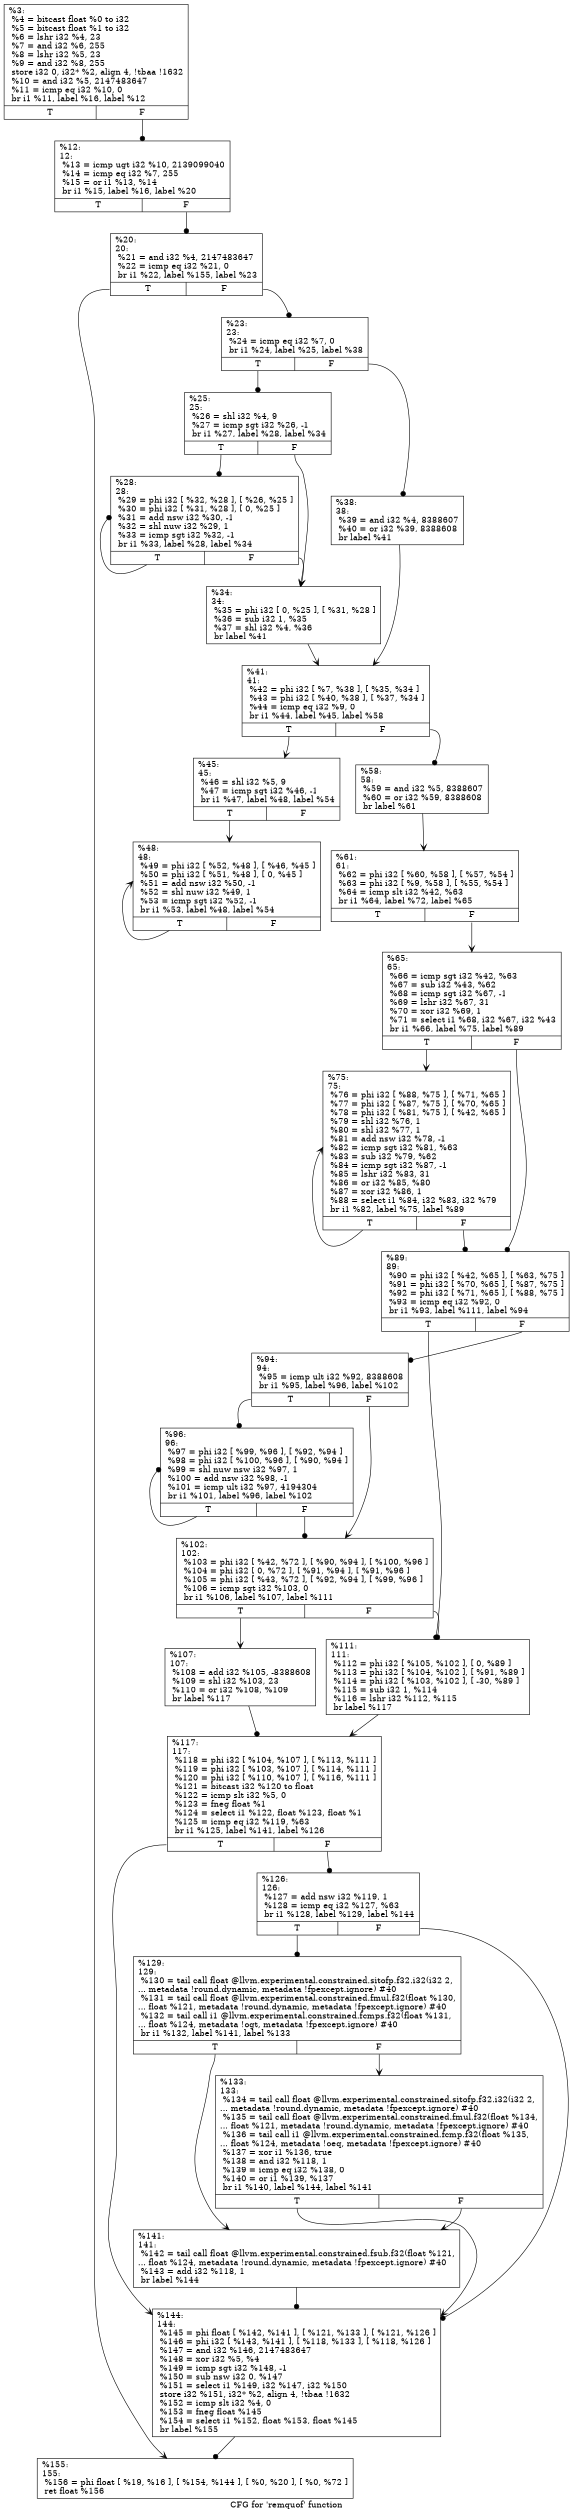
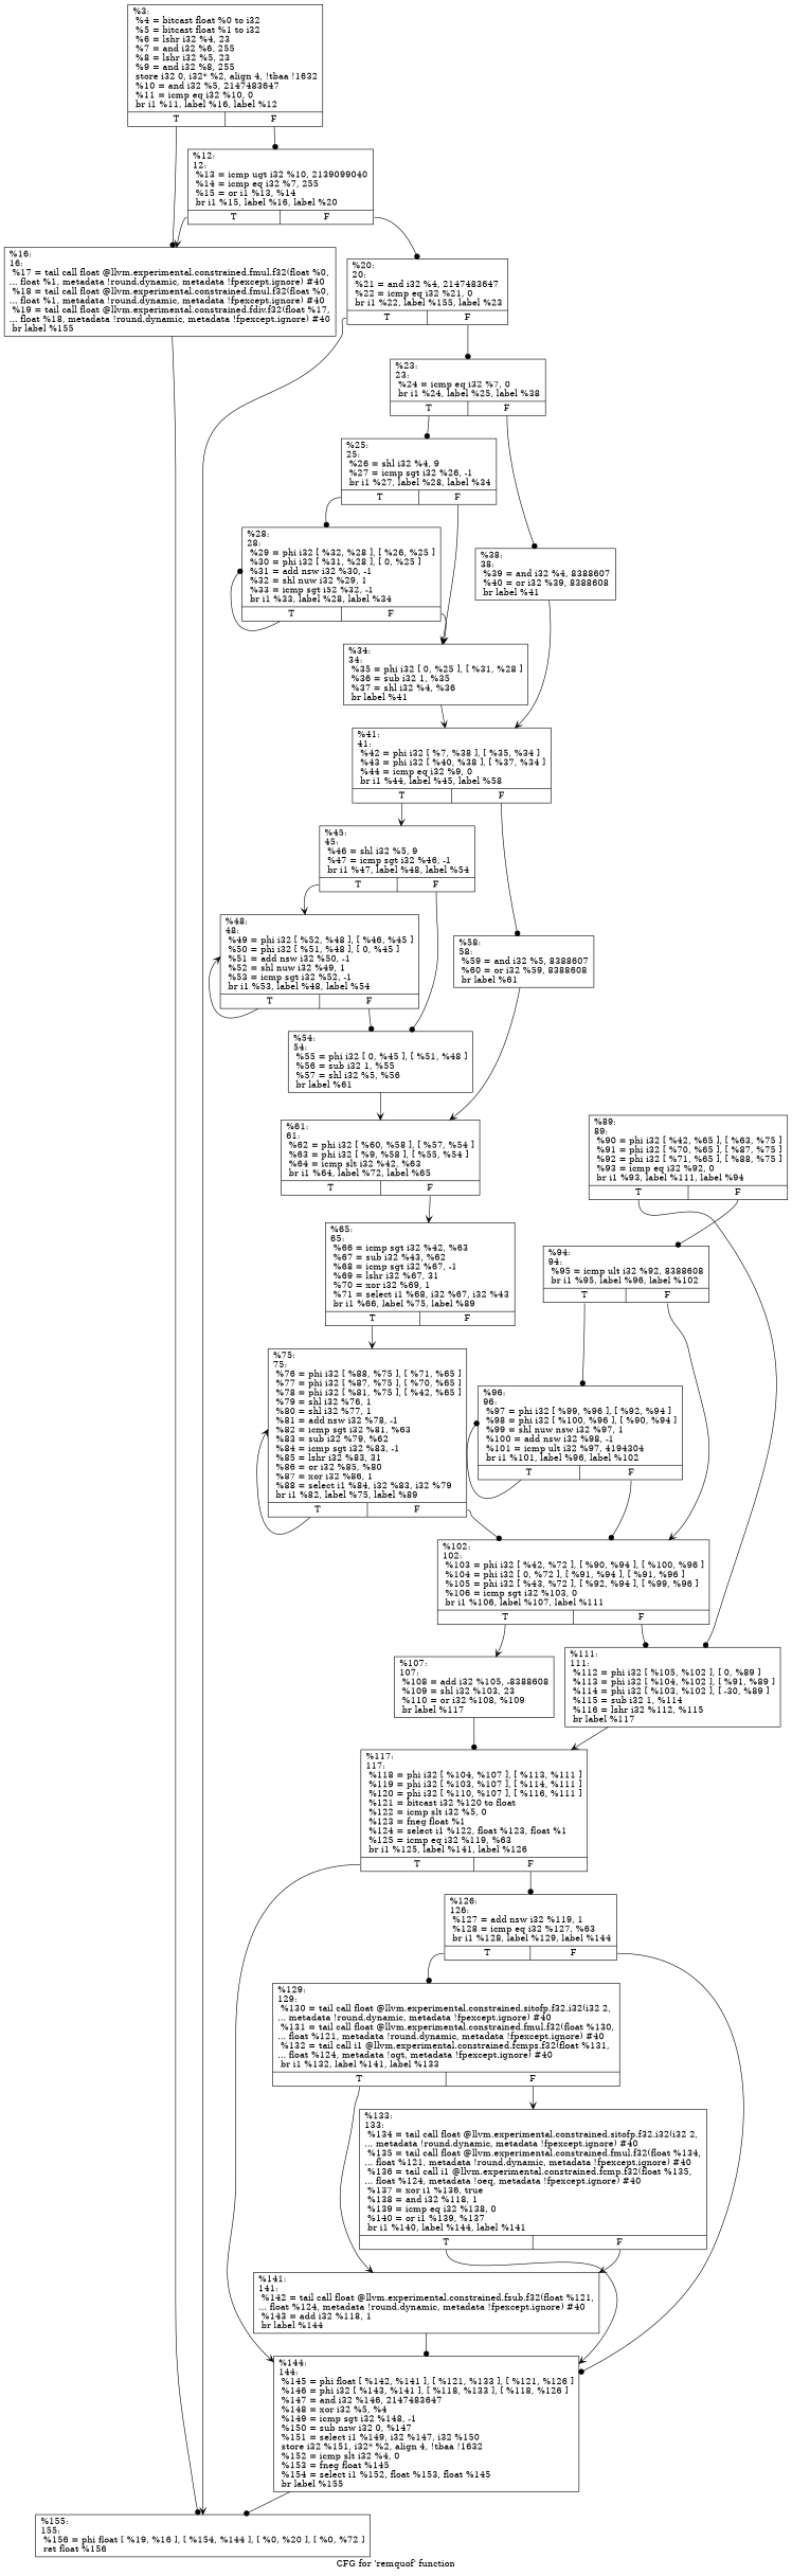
  digraph {
    label="CFG for 'remquof' function"
    node [shape=record]
    edge [arrowhead=dot tailport=s0]
    n1 [label="{%3:\l  %4 = bitcast float %0 to i32\l  %5 = bitcast float %1 to i32\l  %6 = lshr i32 %4, 23\l  %7 = and i32 %6, 255\l  %8 = lshr i32 %5, 23\l  %9 = and i32 %8, 255\l  store i32 0, i32* %2, align 4, !tbaa !1632\l  %10 = and i32 %5, 2147483647\l  %11 = icmp eq i32 %10, 0\l  br i1 %11, label %16, label %12\l|{<s0>T|<s1>F}}"]
+   n2 [label="{%16:\l16:                                               \l  %17 = tail call float @llvm.experimental.constrained.fmul.f32(float %0,\l... float %1, metadata !round.dynamic, metadata !fpexcept.ignore) #40\l  %18 = tail call float @llvm.experimental.constrained.fmul.f32(float %0,\l... float %1, metadata !round.dynamic, metadata !fpexcept.ignore) #40\l  %19 = tail call float @llvm.experimental.constrained.fdiv.f32(float %17,\l... float %18, metadata !round.dynamic, metadata !fpexcept.ignore) #40\l  br label %155\l}"]
    n3 [label="{%12:\l12:                                               \l  %13 = icmp ugt i32 %10, 2139099040\l  %14 = icmp eq i32 %7, 255\l  %15 = or i1 %13, %14\l  br i1 %15, label %16, label %20\l|{<s0>T|<s1>F}}"]
    n4 [label="{%155:\l155:                                              \l  %156 = phi float [ %19, %16 ], [ %154, %144 ], [ %0, %20 ], [ %0, %72 ]\l  ret float %156\l}"]
    n5 [label="{%20:\l20:                                               \l  %21 = and i32 %4, 2147483647\l  %22 = icmp eq i32 %21, 0\l  br i1 %22, label %155, label %23\l|{<s0>T|<s1>F}}"]
    n6 [label="{%23:\l23:                                               \l  %24 = icmp eq i32 %7, 0\l  br i1 %24, label %25, label %38\l|{<s0>T|<s1>F}}"]
    n7 [label="{%25:\l25:                                               \l  %26 = shl i32 %4, 9\l  %27 = icmp sgt i32 %26, -1\l  br i1 %27, label %28, label %34\l|{<s0>T|<s1>F}}"]
    n8 [label="{%38:\l38:                                               \l  %39 = and i32 %4, 8388607\l  %40 = or i32 %39, 8388608\l  br label %41\l}"]
-   n9 [label="{%28:\l28:                                               \l  %29 = phi i32 [ %32, %28 ], [ %26, %25 ]\l  %30 = phi i32 [ %31, %28 ], [ 0, %25 ]\l  %31 = add nsw i32 %30, -1\l  %32 = shl nuw i32 %29, 1\l  %33 = icmp sgt i32 %32, -1\l  br i1 %33, label %28, label %34\l|{<s0>T|<s1>F}}"]
+   n9 [label="{%28:\l28:                                               \l  %29 = phi i32 [ %32, %28 ], [ %26, %25 ]\l  %30 = phi i32 [ %31, %28 ], [ 0, %25 ]\l  %31 = add nsw i32 %30, -1\l  %32 = shl nuw i32 %29, 1\l  %33 = icmp sgt i52 %32, -1\l  br i1 %33, label %28, label %34\l|{<s0>T|<s1>F}}"]
    n10 [label="{%34:\l34:                                               \l  %35 = phi i32 [ 0, %25 ], [ %31, %28 ]\l  %36 = sub i32 1, %35\l  %37 = shl i32 %4, %36\l  br label %41\l}"]
    n11 [label="{%41:\l41:                                               \l  %42 = phi i32 [ %7, %38 ], [ %35, %34 ]\l  %43 = phi i32 [ %40, %38 ], [ %37, %34 ]\l  %44 = icmp eq i32 %9, 0\l  br i1 %44, label %45, label %58\l|{<s0>T|<s1>F}}"]
    n12 [label="{%45:\l45:                                               \l  %46 = shl i32 %5, 9\l  %47 = icmp sgt i32 %46, -1\l  br i1 %47, label %48, label %54\l|{<s0>T|<s1>F}}"]
    n13 [label="{%58:\l58:                                               \l  %59 = and i32 %5, 8388607\l  %60 = or i32 %59, 8388608\l  br label %61\l}"]
    n14 [label="{%48:\l48:                                               \l  %49 = phi i32 [ %52, %48 ], [ %46, %45 ]\l  %50 = phi i32 [ %51, %48 ], [ 0, %45 ]\l  %51 = add nsw i32 %50, -1\l  %52 = shl nuw i32 %49, 1\l  %53 = icmp sgt i32 %52, -1\l  br i1 %53, label %48, label %54\l|{<s0>T|<s1>F}}"]
+   n15 [label="{%54:\l54:                                               \l  %55 = phi i32 [ 0, %45 ], [ %51, %48 ]\l  %56 = sub i32 1, %55\l  %57 = shl i32 %5, %56\l  br label %61\l}"]
    n16 [label="{%61:\l61:                                               \l  %62 = phi i32 [ %60, %58 ], [ %57, %54 ]\l  %63 = phi i32 [ %9, %58 ], [ %55, %54 ]\l  %64 = icmp slt i32 %42, %63\l  br i1 %64, label %72, label %65\l|{<s0>T|<s1>F}}"]
    n17 [label="{%65:\l65:                                               \l  %66 = icmp sgt i32 %42, %63\l  %67 = sub i32 %43, %62\l  %68 = icmp sgt i32 %67, -1\l  %69 = lshr i32 %67, 31\l  %70 = xor i32 %69, 1\l  %71 = select i1 %68, i32 %67, i32 %43\l  br i1 %66, label %75, label %89\l|{<s0>T|<s1>F}}"]
-   n18 [label="{%75:\l75:                                               \l  %76 = phi i32 [ %88, %75 ], [ %71, %65 ]\l  %77 = phi i32 [ %87, %75 ], [ %70, %65 ]\l  %78 = phi i32 [ %81, %75 ], [ %42, %65 ]\l  %79 = shl i32 %76, 1\l  %80 = shl i32 %77, 1\l  %81 = add nsw i32 %78, -1\l  %82 = icmp sgt i32 %81, %63\l  %83 = sub i32 %79, %62\l  %84 = icmp sgt i32 %87, -1\l  %85 = lshr i32 %83, 31\l  %86 = or i32 %85, %80\l  %87 = xor i32 %86, 1\l  %88 = select i1 %84, i32 %83, i32 %79\l  br i1 %82, label %75, label %89\l|{<s0>T|<s1>F}}"]
+   n18 [label="{%75:\l75:                                               \l  %76 = phi i32 [ %88, %75 ], [ %71, %65 ]\l  %77 = phi i32 [ %87, %75 ], [ %70, %65 ]\l  %78 = phi i32 [ %81, %75 ], [ %42, %65 ]\l  %79 = shl i32 %76, 1\l  %80 = shl i32 %77, 1\l  %81 = add nsw i32 %78, -1\l  %82 = icmp sgt i32 %81, %63\l  %83 = sub i32 %79, %62\l  %84 = icmp sgt i32 %83, -1\l  %85 = lshr i32 %83, 31\l  %86 = or i32 %85, %80\l  %87 = xor i32 %86, 1\l  %88 = select i1 %84, i32 %83, i32 %79\l  br i1 %82, label %75, label %89\l|{<s0>T|<s1>F}}"]
    n19 [label="{%89:\l89:                                               \l  %90 = phi i32 [ %42, %65 ], [ %63, %75 ]\l  %91 = phi i32 [ %70, %65 ], [ %87, %75 ]\l  %92 = phi i32 [ %71, %65 ], [ %88, %75 ]\l  %93 = icmp eq i32 %92, 0\l  br i1 %93, label %111, label %94\l|{<s0>T|<s1>F}}"]
    n20 [label="{%102:\l102:                                              \l  %103 = phi i32 [ %42, %72 ], [ %90, %94 ], [ %100, %96 ]\l  %104 = phi i32 [ 0, %72 ], [ %91, %94 ], [ %91, %96 ]\l  %105 = phi i32 [ %43, %72 ], [ %92, %94 ], [ %99, %96 ]\l  %106 = icmp sgt i32 %103, 0\l  br i1 %106, label %107, label %111\l|{<s0>T|<s1>F}}"]
    n21 [label="{%111:\l111:                                              \l  %112 = phi i32 [ %105, %102 ], [ 0, %89 ]\l  %113 = phi i32 [ %104, %102 ], [ %91, %89 ]\l  %114 = phi i32 [ %103, %102 ], [ -30, %89 ]\l  %115 = sub i32 1, %114\l  %116 = lshr i32 %112, %115\l  br label %117\l}"]
    n22 [label="{%107:\l107:                                              \l  %108 = add i32 %105, -8388608\l  %109 = shl i32 %103, 23\l  %110 = or i32 %108, %109\l  br label %117\l}"]
    n23 [label="{%94:\l94:                                               \l  %95 = icmp ult i32 %92, 8388608\l  br i1 %95, label %96, label %102\l|{<s0>T|<s1>F}}"]
    n24 [label="{%117:\l117:                                              \l  %118 = phi i32 [ %104, %107 ], [ %113, %111 ]\l  %119 = phi i32 [ %103, %107 ], [ %114, %111 ]\l  %120 = phi i32 [ %110, %107 ], [ %116, %111 ]\l  %121 = bitcast i32 %120 to float\l  %122 = icmp slt i32 %5, 0\l  %123 = fneg float %1\l  %124 = select i1 %122, float %123, float %1\l  %125 = icmp eq i32 %119, %63\l  br i1 %125, label %141, label %126\l|{<s0>T|<s1>F}}"]
    n25 [label="{%96:\l96:                                               \l  %97 = phi i32 [ %99, %96 ], [ %92, %94 ]\l  %98 = phi i32 [ %100, %96 ], [ %90, %94 ]\l  %99 = shl nuw nsw i32 %97, 1\l  %100 = add nsw i32 %98, -1\l  %101 = icmp ult i32 %97, 4194304\l  br i1 %101, label %96, label %102\l|{<s0>T|<s1>F}}"]
    n26 [label="{%126:\l126:                                              \l  %127 = add nsw i32 %119, 1\l  %128 = icmp eq i32 %127, %63\l  br i1 %128, label %129, label %144\l|{<s0>T|<s1>F}}"]
    n27 [label="{%144:\l144:                                              \l  %145 = phi float [ %142, %141 ], [ %121, %133 ], [ %121, %126 ]\l  %146 = phi i32 [ %143, %141 ], [ %118, %133 ], [ %118, %126 ]\l  %147 = and i32 %146, 2147483647\l  %148 = xor i32 %5, %4\l  %149 = icmp sgt i32 %148, -1\l  %150 = sub nsw i32 0, %147\l  %151 = select i1 %149, i32 %147, i32 %150\l  store i32 %151, i32* %2, align 4, !tbaa !1632\l  %152 = icmp slt i32 %4, 0\l  %153 = fneg float %145\l  %154 = select i1 %152, float %153, float %145\l  br label %155\l}"]
    n28 [label="{%141:\l141:                                              \l  %142 = tail call float @llvm.experimental.constrained.fsub.f32(float %121,\l... float %124, metadata !round.dynamic, metadata !fpexcept.ignore) #40\l  %143 = add i32 %118, 1\l  br label %144\l}"]
    n29 [label="{%129:\l129:                                              \l  %130 = tail call float @llvm.experimental.constrained.sitofp.f32.i32(i32 2,\l... metadata !round.dynamic, metadata !fpexcept.ignore) #40\l  %131 = tail call float @llvm.experimental.constrained.fmul.f32(float %130,\l... float %121, metadata !round.dynamic, metadata !fpexcept.ignore) #40\l  %132 = tail call i1 @llvm.experimental.constrained.fcmps.f32(float %131,\l... float %124, metadata !ogt, metadata !fpexcept.ignore) #40\l  br i1 %132, label %141, label %133\l|{<s0>T|<s1>F}}"]
    n30 [label="{%133:\l133:                                              \l  %134 = tail call float @llvm.experimental.constrained.sitofp.f32.i32(i32 2,\l... metadata !round.dynamic, metadata !fpexcept.ignore) #40\l  %135 = tail call float @llvm.experimental.constrained.fmul.f32(float %134,\l... float %121, metadata !round.dynamic, metadata !fpexcept.ignore) #40\l  %136 = tail call i1 @llvm.experimental.constrained.fcmp.f32(float %135,\l... float %124, metadata !oeq, metadata !fpexcept.ignore) #40\l  %137 = xor i1 %136, true\l  %138 = and i32 %118, 1\l  %139 = icmp eq i32 %138, 0\l  %140 = or i1 %139, %137\l  br i1 %140, label %144, label %141\l|{<s0>T|<s1>F}}"]
+   n1 -> n2
    n1 -> n3 [tailport=s1]
+   n2 -> n4
+   n3 -> n2 [arrowhead=vee]
    n3 -> n5 [tailport=s1]
    n5 -> n4 [arrowhead=vee]
    n5 -> n6 [tailport=s1]
    n6 -> n7
    n6 -> n8 [tailport=s1]
    n7 -> n9
    n7 -> n10 [arrowhead=vee tailport=s1]
    n8 -> n11 [arrowhead=vee]
    n9 -> n9
    n9 -> n10 [arrowhead=vee tailport=s1]
    n10 -> n11 [arrowhead=vee]
    n11 -> n12 [arrowhead=vee]
    n11 -> n13 [tailport=s1]
    n12 -> n14 [arrowhead=vee]
+   n12 -> n15 [tailport=s1]
    n13 -> n16 [arrowhead=vee]
    n14 -> n14 [arrowhead=vee]
+   n14 -> n15 [tailport=s1]
+   n15 -> n16 [arrowhead=vee]
    n16 -> n17 [arrowhead=vee tailport=s1]
    n17 -> n18 [arrowhead=vee]
-   n17 -> n19 [tailport=s1]
    n18 -> n18 [arrowhead=vee]
-   n18 -> n19 [tailport=s1]
+   n18 -> n20 [tailport=s1]
    n19 -> n21
    n19 -> n23 [tailport=s1]
    n20 -> n21 [tailport=s1]
    n20 -> n22 [arrowhead=vee]
    n21 -> n24 [arrowhead=vee]
    n22 -> n24
    n23 -> n20 [arrowhead=vee tailport=s1]
    n23 -> n25
    n24 -> n26 [tailport=s1]
    n24 -> n27 [arrowhead=vee]
    n25 -> n20 [tailport=s1]
    n25 -> n25
    n26 -> n27 [tailport=s1]
    n26 -> n29
    n27 -> n4
    n28 -> n27
    n29 -> n28 [arrowhead=vee]
    n29 -> n30 [arrowhead=vee tailport=s1]
    n30 -> n27 [arrowhead=vee]
    n30 -> n28 [arrowhead=vee tailport=s1]
  }
